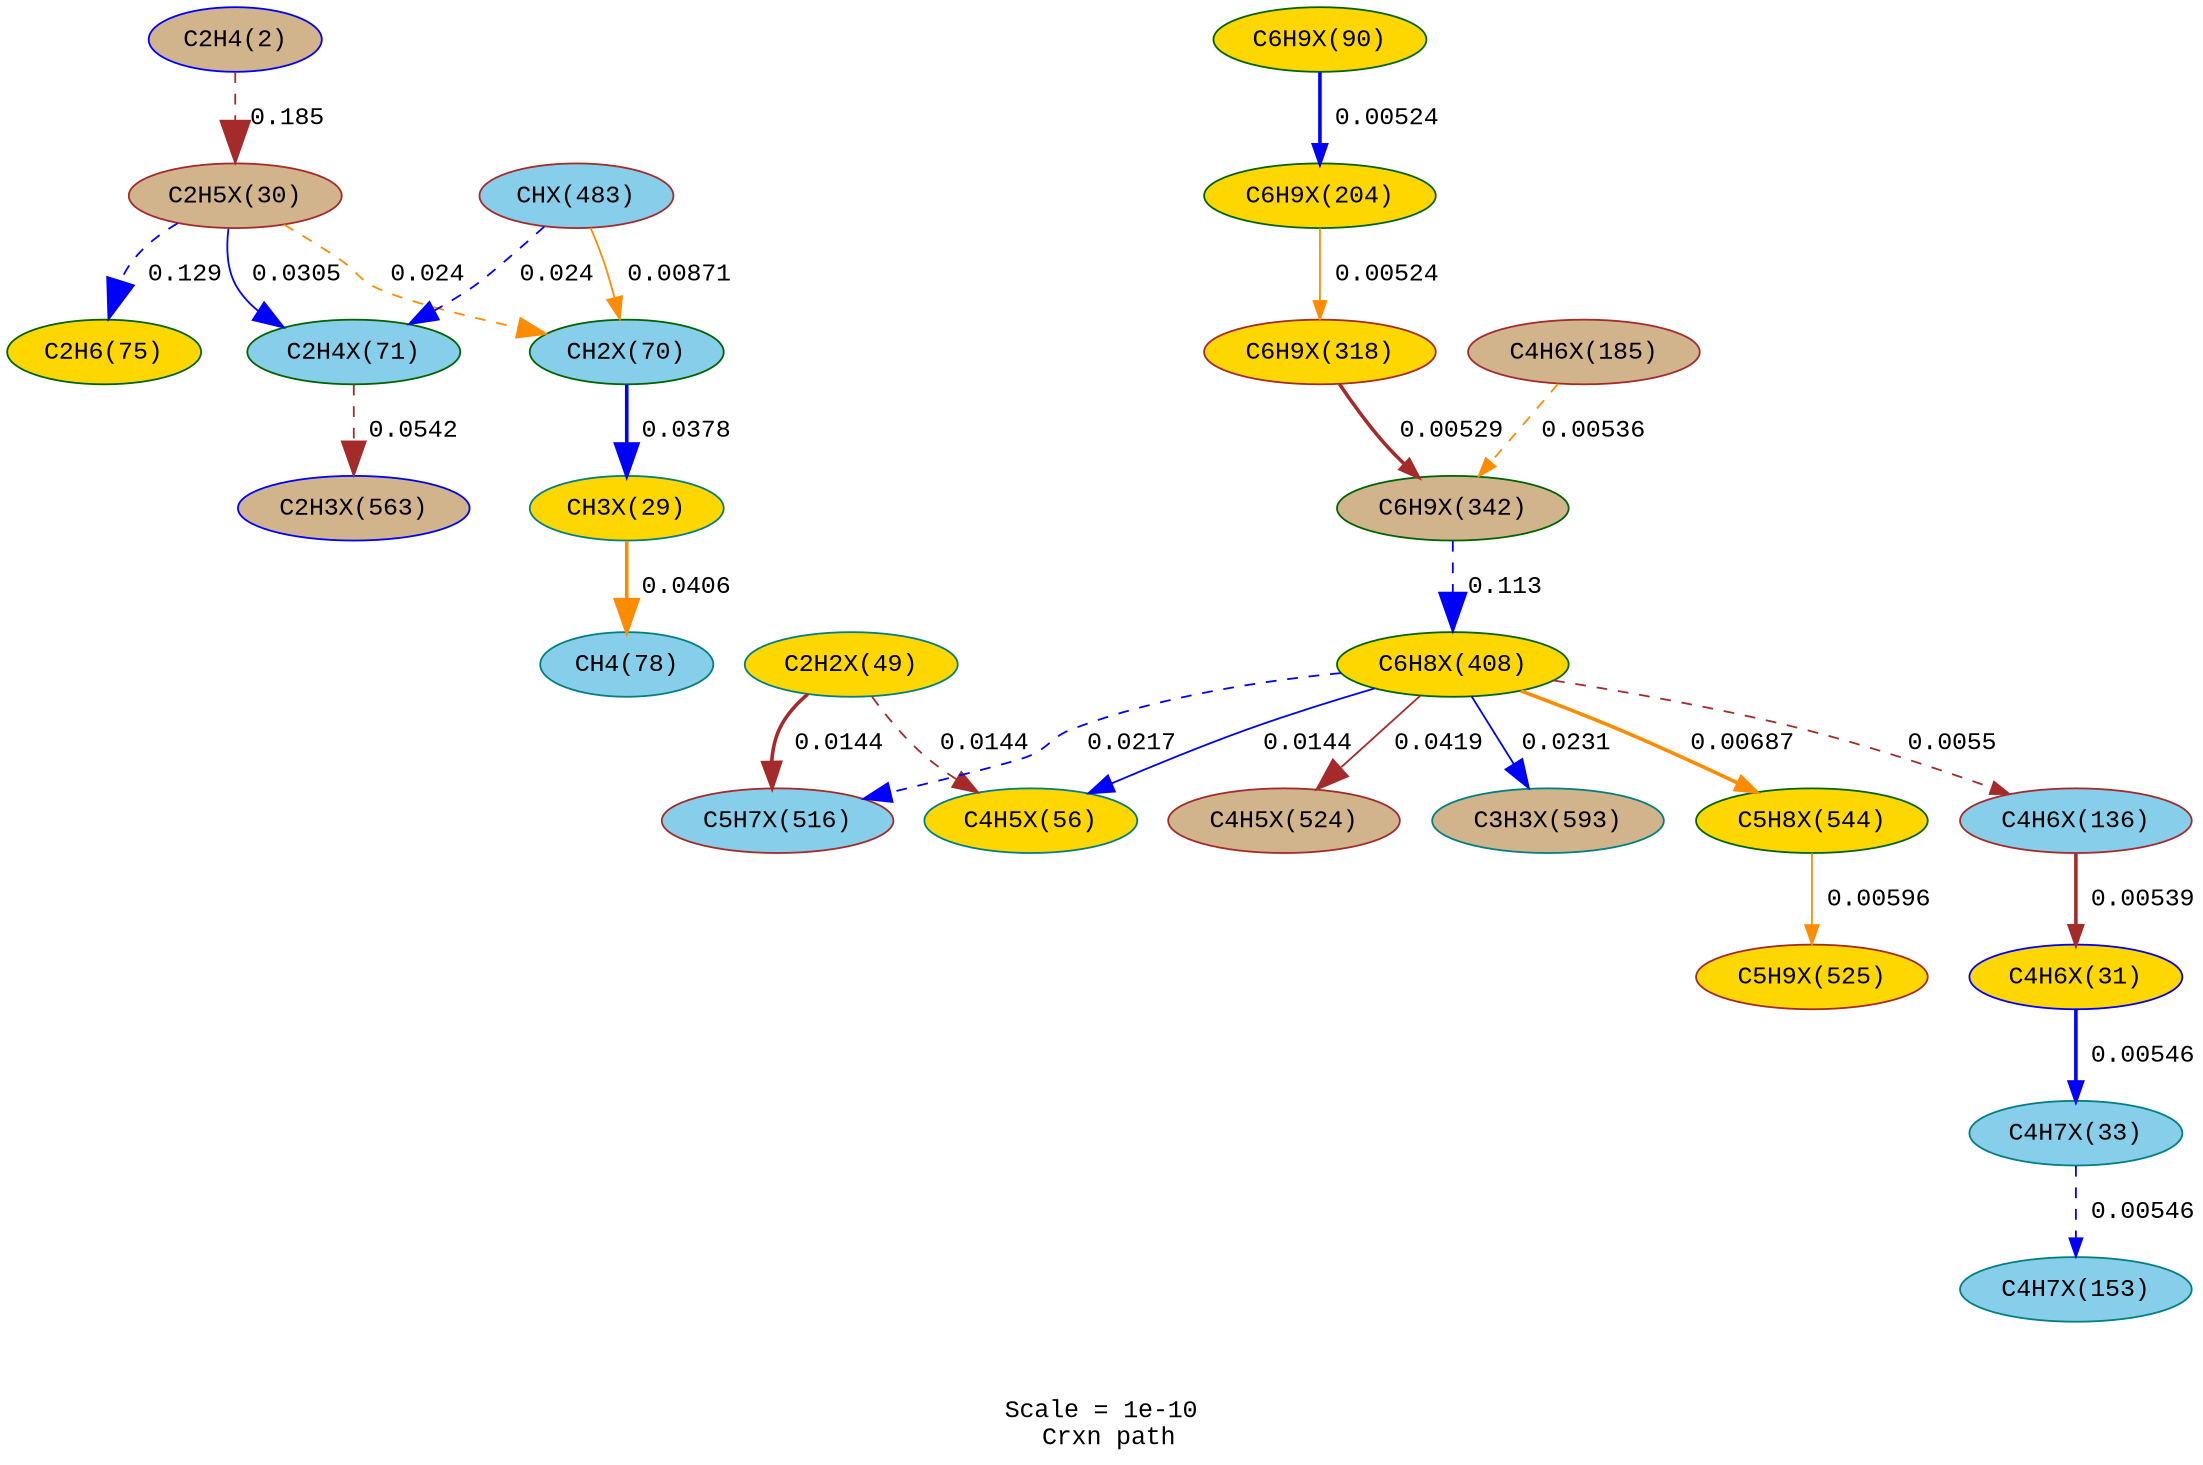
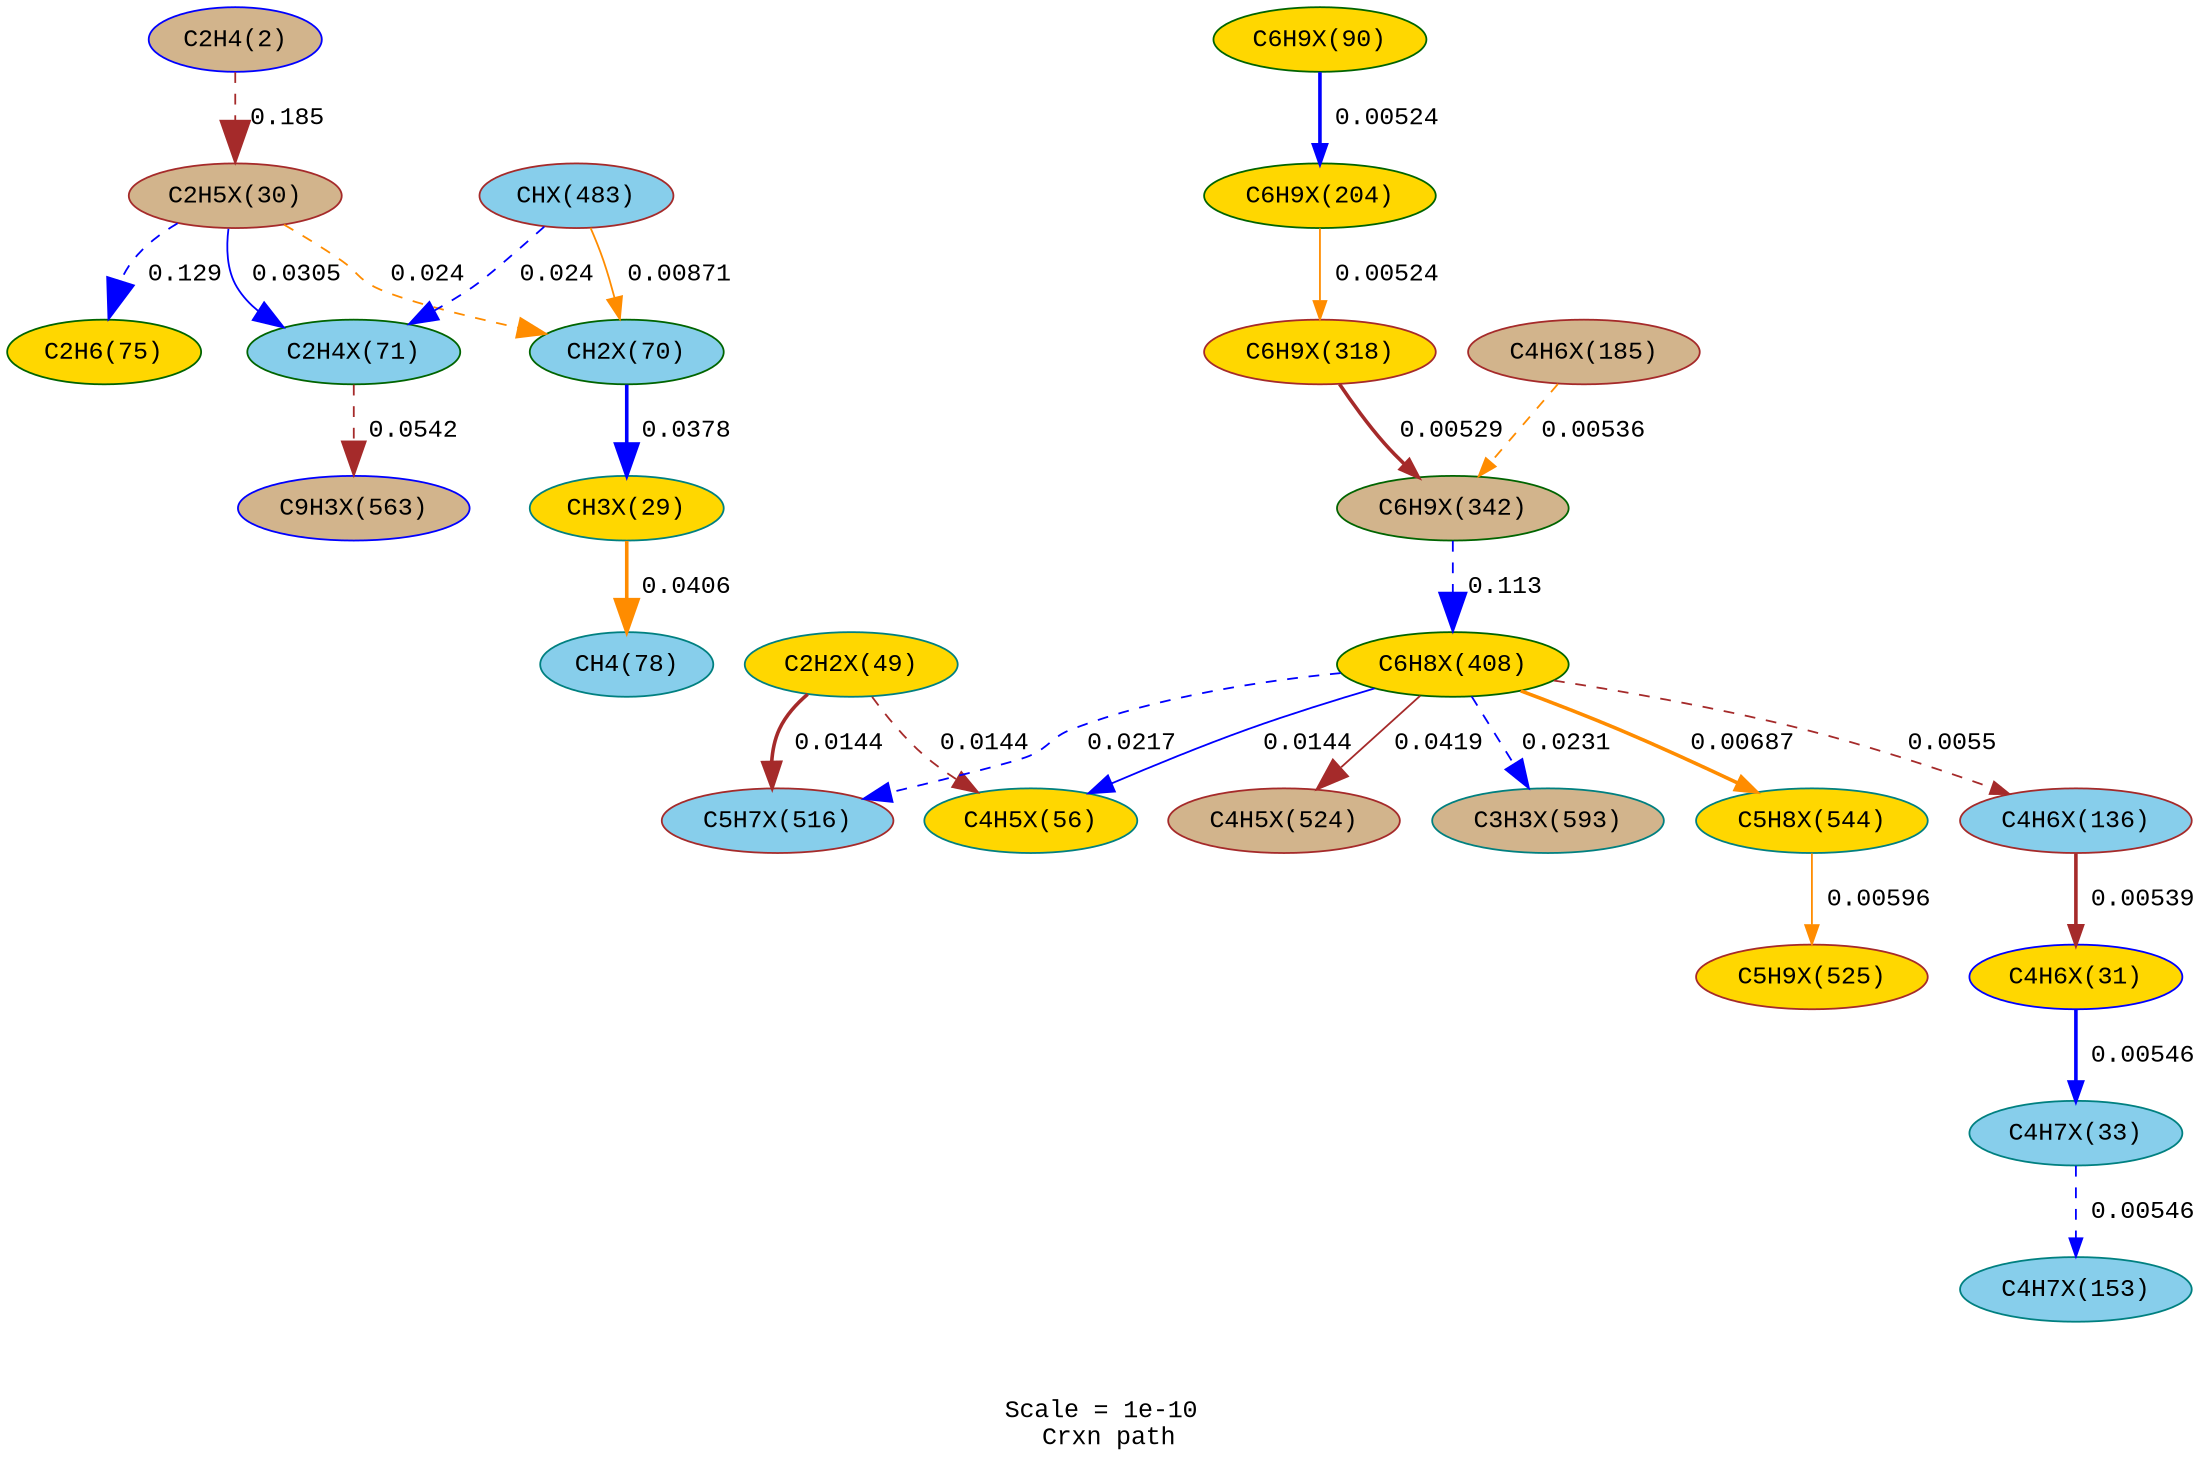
  digraph {
    fontname="Liberation Mono"
    label="Scale = 1e-10\l Crxn path"
    node [color=brown fillcolor=gold fontname="Liberation Mono" style=filled]
    edge [arrowsize=1.03 color=blue fontname="Liberation Mono" style=dashed]
    n1 [color=blue fillcolor=tan label="C2H4(2)"]
    n2 [fillcolor=tan label="C2H5X(30)"]
    n3 [color=darkgreen label="C2H6(75)"]
    n4 [color=darkgreen fillcolor=skyblue label="CH2X(70)"]
    n5 [color=darkgreen fillcolor=skyblue label="C2H4X(71)"]
    n6 [color=teal label="CH3X(29)"]
-   n7 [color=blue fillcolor=tan label="C2H3X(563)"]
+   n7 [color=blue fillcolor=tan label="C9H3X(563)"]
    n8 [color=teal fillcolor=skyblue label="CH4(78)"]
    n9 [color=teal label="C2H2X(49)"]
    n10 [color=teal label="C4H5X(56)"]
    n11 [fillcolor=skyblue label="C5H7X(516)"]
    n12 [color=darkgreen label="C6H8X(408)"]
    n13 [fillcolor=skyblue label="C4H6X(136)"]
    n14 [fillcolor=tan label="C4H5X(524)"]
    n15 [color=teal fillcolor=tan label="C3H3X(593)"]
-   n16 [color=darkgreen label="C5H8X(544)"]
+   n16 [color=teal label="C5H8X(544)"]
    n17 [color=blue label="C4H6X(31)"]
    n18 [label="C5H9X(525)"]
    n19 [color=teal fillcolor=skyblue label="C4H7X(33)"]
    n20 [color=teal fillcolor=skyblue label="C4H7X(153)"]
    n21 [color=darkgreen label="C6H9X(90)"]
    n22 [color=darkgreen label="C6H9X(204)"]
    n23 [label="C6H9X(318)"]
    n24 [color=darkgreen fillcolor=tan label="C6H9X(342)"]
    n25 [fillcolor=tan label="C4H6X(185)"]
    n26 [fillcolor=skyblue label="CHX(483)"]
    n1 -> n2 [arrowsize=2.36 color=brown label=" 0.185"]
    n2 -> n3 [arrowsize=2.23 label=" 0.129"]
    n2 -> n4 [arrowsize=1.59 color=darkorange label=" 0.024"]
    n2 -> n5 [arrowsize=1.68 label=" 0.0305" style=solid]
    n4 -> n6 [arrowsize=1.76 label=" 0.0378" style=bold]
    n5 -> n7 [arrowsize=1.9 color=brown label=" 0.0542"]
    n6 -> n8 [arrowsize=1.79 color=darkorange label=" 0.0406" style=bold]
    n9 -> n10 [arrowsize=1.4 color=brown label=" 0.0144"]
    n9 -> n11 [arrowsize=1.4 color=brown label=" 0.0144" style=bold]
    n12 -> n10 [arrowsize=1.4 label=" 0.0144" style=solid]
    n12 -> n11 [arrowsize=1.55 label=" 0.0217"]
    n12 -> n13 [arrowsize=1.04 color=brown label=" 0.0055"]
    n12 -> n14 [arrowsize=1.8 color=brown label=" 0.0419" style=solid]
-   n12 -> n15 [arrowsize=1.58 label=" 0.0231" style=solid]
+   n12 -> n15 [arrowsize=1.58 label=" 0.0231"]
    n12 -> n16 [arrowsize=1.12 color=darkorange label=" 0.00687" style=bold]
    n13 -> n17 [color=brown label=" 0.00539" style=bold]
    n16 -> n18 [arrowsize=1.07 color=darkorange label=" 0.00596" style=solid]
    n17 -> n19 [label=" 0.00546" style=bold]
    n19 -> n20 [label=" 0.00546"]
    n21 -> n22 [arrowsize=1.02 label=" 0.00524" style=bold]
    n22 -> n23 [arrowsize=1.02 color=darkorange label=" 0.00524" style=solid]
    n23 -> n24 [arrowsize=1.02 color=brown label=" 0.00529" style=bold]
    n24 -> n12 [arrowsize=2.18 label=" 0.113"]
    n25 -> n24 [color=darkorange label=" 0.00536"]
    n26 -> n4 [arrowsize=1.21 color=darkorange label=" 0.00871" style=solid]
    n26 -> n5 [arrowsize=1.59 label=" 0.024"]
  }
